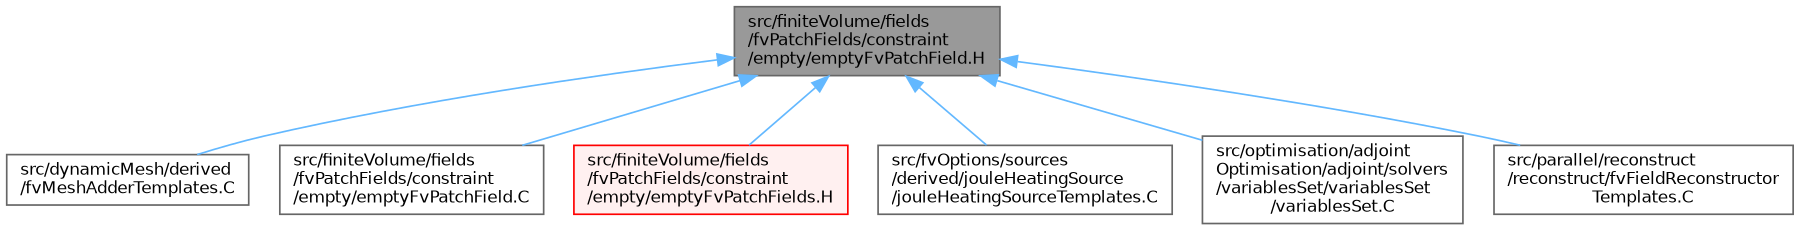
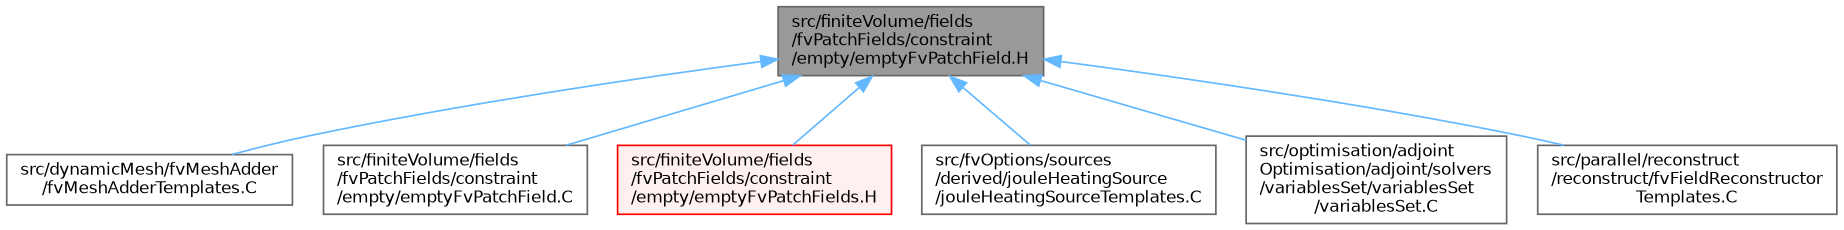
  digraph {
    node [color=grey40 fillcolor=white fontname=Helvetica fontsize=10 shape=box style=filled]
    edge [color=steelblue1 dir=back fontname=Helvetica fontsize=10 labelfontname=Helvetica labelfontsize=10 style=solid]
    n1 [color=gray40 fillcolor=grey60 fontcolor=black height=0.2 label="src/finiteVolume/fields\l/fvPatchFields/constraint\l/empty/emptyFvPatchField.H" width=0.4]
-   n2 [height=0.2 label="src/dynamicMesh/derived\l/fvMeshAdderTemplates.C" width=0.4]
+   n2 [height=0.2 label="src/dynamicMesh/fvMeshAdder\l/fvMeshAdderTemplates.C" width=0.4]
    n3 [height=0.2 label="src/finiteVolume/fields\l/fvPatchFields/constraint\l/empty/emptyFvPatchField.C" width=0.4]
    n4 [color=red fillcolor="#FFF0F0" height=0.2 label="src/finiteVolume/fields\l/fvPatchFields/constraint\l/empty/emptyFvPatchFields.H" width=0.4]
    n5 [height=0.2 label="src/fvOptions/sources\l/derived/jouleHeatingSource\l/jouleHeatingSourceTemplates.C" width=0.4]
    n6 [height=0.2 label="src/optimisation/adjoint\lOptimisation/adjoint/solvers\l/variablesSet/variablesSet\l/variablesSet.C" width=0.4]
    n7 [height=0.2 label="src/parallel/reconstruct\l/reconstruct/fvFieldReconstructor\lTemplates.C" width=0.4]
    n1 -> n2
    n1 -> n3
    n1 -> n4
    n1 -> n5
    n1 -> n6
    n1 -> n7
  }
